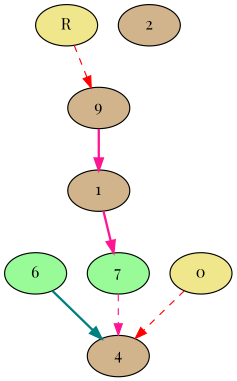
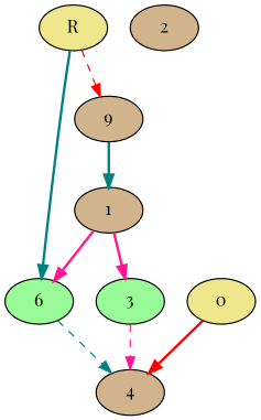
  digraph {
    fontname="Playfair Display"
    node [fillcolor=tan fontname="Playfair Display" style=filled]
    edge [color=deeppink fontname="Playfair Display" style=bold]
-   3 [fillcolor=palegreen label=7]
+   3 [fillcolor=palegreen]
    1
    6 [fillcolor=palegreen]
    4
    2
    n6 [fillcolor=khaki label=0]
    n7 [label=9]
    R [fillcolor=khaki]
    3 -> 4 [style=dashed]
    1 -> 3
-   6 -> 4 [color=teal]
-   n6 -> 4 [color=red style=dashed]
-   n7 -> 1
+   1 -> 6
+   6 -> 4 [color=teal style=dashed]
+   n6 -> 4 [color=red]
+   n7 -> 1 [color=teal]
+   R -> 6 [color=teal]
    R -> n7 [color=red style=dashed]
  }
